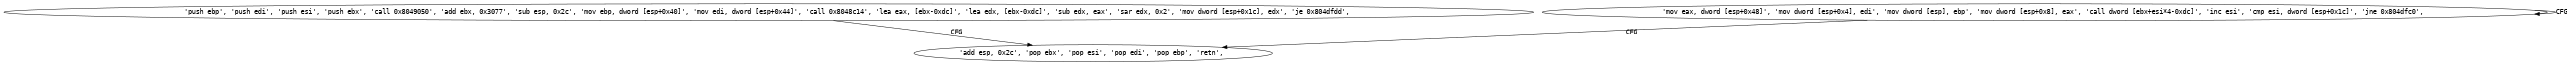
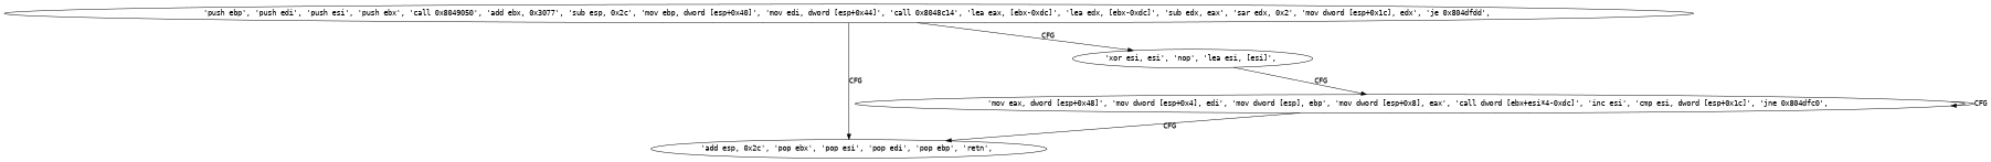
  digraph {
    fontname="DejaVu Sans Mono"
    node [fontname="DejaVu Sans Mono"]
    edge [fontname="DejaVu Sans Mono"]
    n1 [label="'push ebp', 'push edi', 'push esi', 'push ebx', 'call 0x8049050', 'add ebx, 0x3077', 'sub esp, 0x2c', 'mov ebp, dword [esp+0x40]', 'mov edi, dword [esp+0x44]', 'call 0x8048c14', 'lea eax, [ebx-0xdc]', 'lea edx, [ebx-0xdc]', 'sub edx, eax', 'sar edx, 0x2', 'mov dword [esp+0x1c], edx', 'je 0x804dfdd', "]
    n2 [label="'add esp, 0x2c', 'pop ebx', 'pop esi', 'pop edi', 'pop ebp', 'retn', "]
+   n3 [label="'xor esi, esi', 'nop', 'lea esi, [esi]', "]
    n4 [label="'mov eax, dword [esp+0x48]', 'mov dword [esp+0x4], edi', 'mov dword [esp], ebp', 'mov dword [esp+0x8], eax', 'call dword [ebx+esi*4-0xdc]', 'inc esi', 'cmp esi, dword [esp+0x1c]', 'jne 0x804dfc0', "]
    n1 -> n2 [label=CFG]
+   n1 -> n3 [label=CFG]
+   n3 -> n4 [label=CFG]
    n4 -> n2 [label=CFG]
    n4 -> n4 [label=CFG]
  }
